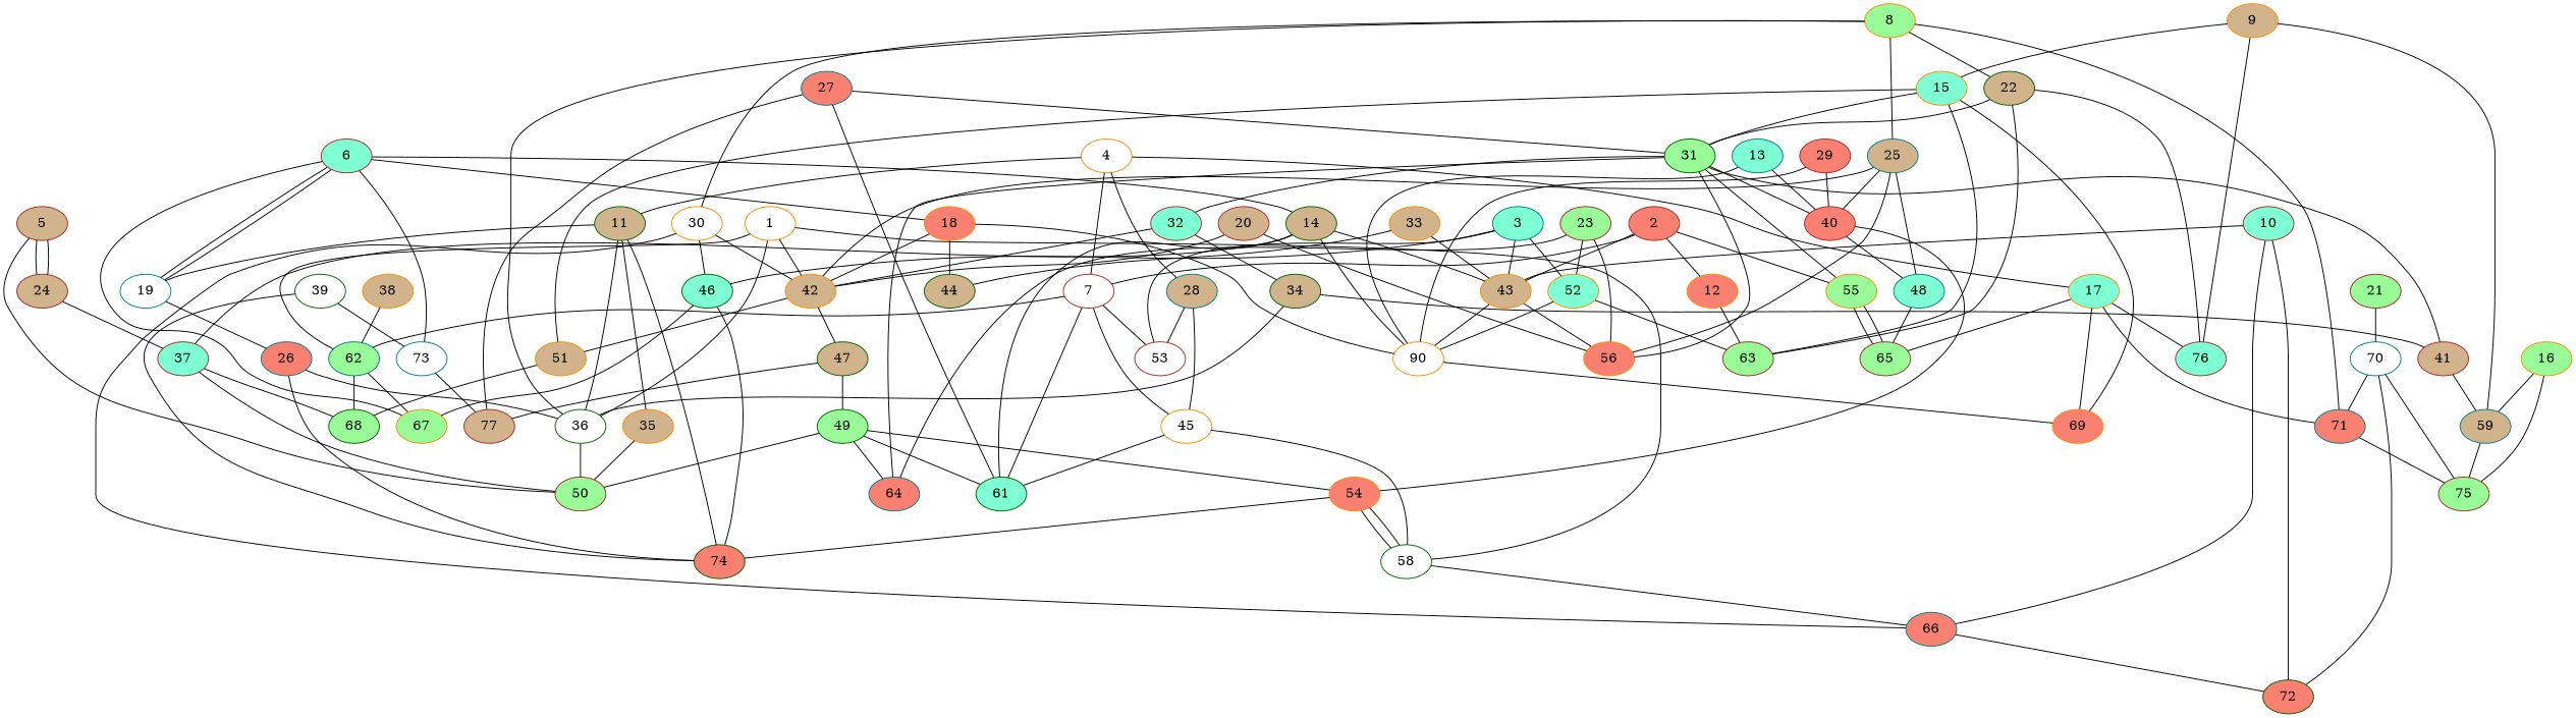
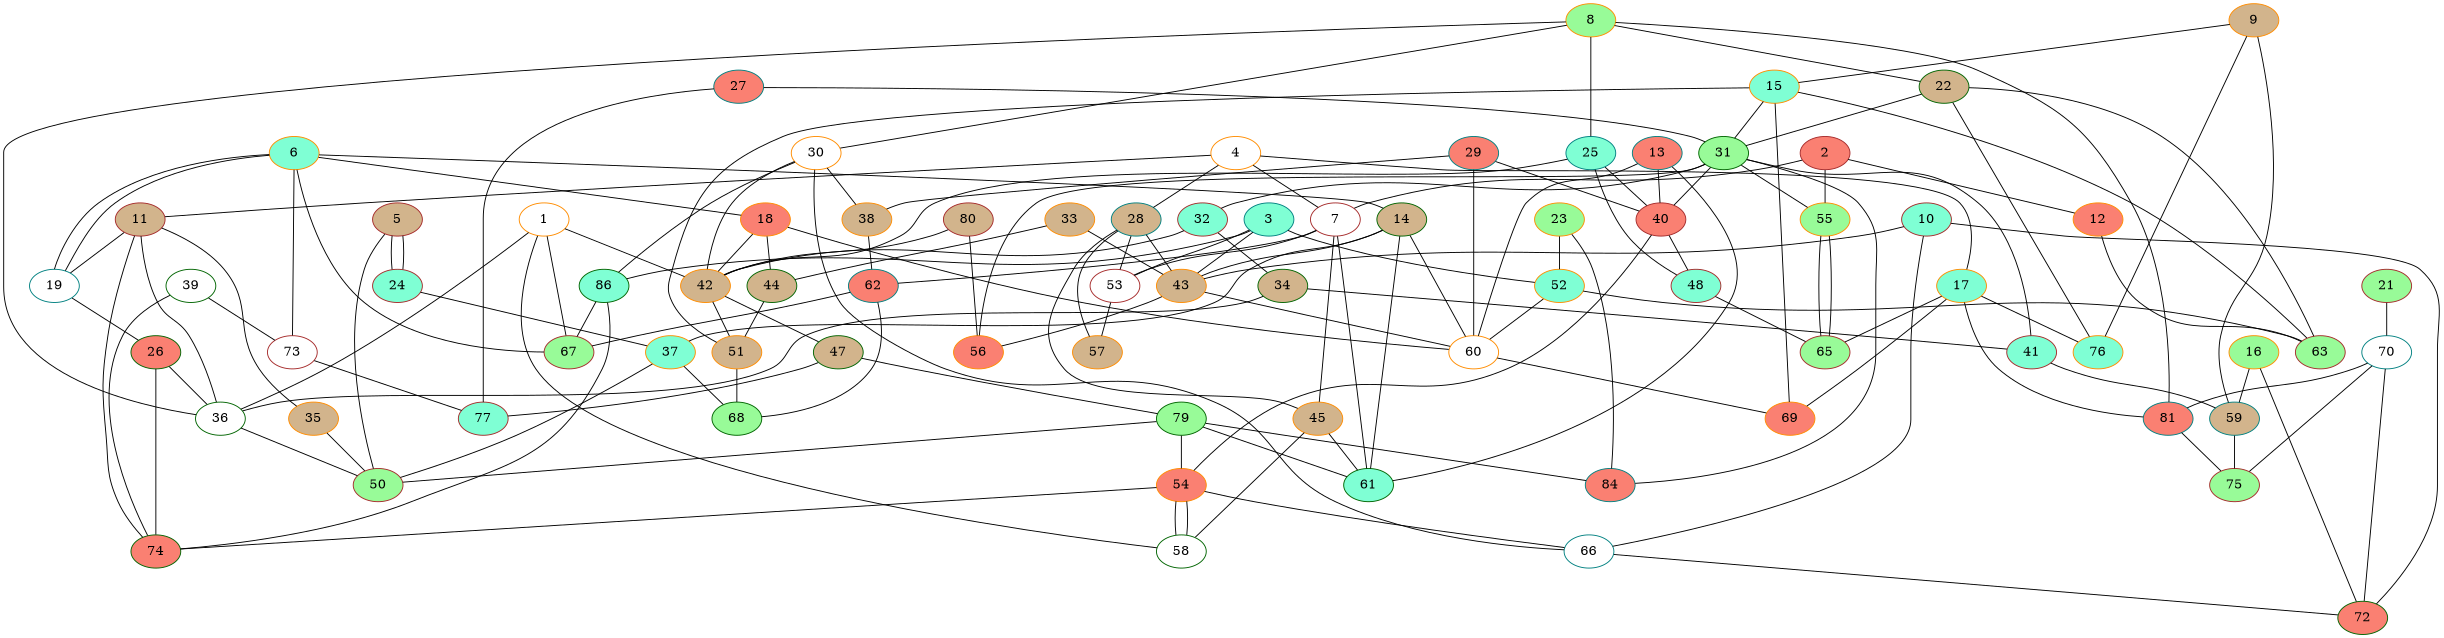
  graph {
    node [color=darkorange fillcolor=tan style=filled]
    1 [fillcolor=white]
    36 [color=darkgreen fillcolor=white]
    42
    58 [color=darkgreen fillcolor=white]
-   67 [fillcolor=palegreen]
+   67 [color=brown fillcolor=palegreen]
    50 [color=brown fillcolor=palegreen]
    51
    47 [color=darkgreen]
-   76 [color=brown fillcolor=aquamarine]
+   76 [fillcolor=aquamarine]
    2 [color=brown fillcolor=salmon]
    7 [color=brown fillcolor=white]
    12 [fillcolor=salmon]
    43
    55 [fillcolor=palegreen]
    53 [color=brown fillcolor=white]
-   45 [fillcolor=white]
+   45
    61 [color=darkgreen fillcolor=aquamarine]
-   62 [color=teal fillcolor=palegreen]
+   62 [color=teal fillcolor=salmon]
    63 [color=brown fillcolor=palegreen]
-   60 [fillcolor=white label=90]
+   60 [fillcolor=white]
    56 [fillcolor=salmon]
    65 [color=brown fillcolor=palegreen]
    3 [color=teal fillcolor=aquamarine]
-   46 [color=darkgreen fillcolor=aquamarine]
+   46 [color=darkgreen fillcolor=aquamarine label=86]
    52 [fillcolor=aquamarine]
    74 [color=darkgreen fillcolor=salmon]
+   57
    4 [fillcolor=white]
-   11 [color=darkgreen]
+   11 [color=brown]
    17 [fillcolor=aquamarine]
    28 [color=teal]
    19 [color=teal fillcolor=white]
    35
-   71 [color=teal fillcolor=salmon]
+   71 [color=teal fillcolor=salmon label=81]
    69 [fillcolor=salmon]
    5 [color=brown]
-   24 [color=brown]
-   37 [color=brown fillcolor=aquamarine]
-   6 [color=brown fillcolor=aquamarine]
+   24 [color=brown fillcolor=aquamarine]
+   37 [fillcolor=aquamarine]
+   6 [fillcolor=aquamarine]
    14 [color=darkgreen]
    18 [fillcolor=salmon]
-   73 [color=teal fillcolor=white]
+   73 [color=brown fillcolor=white]
    44 [color=darkgreen]
-   26 [color=teal fillcolor=salmon]
-   77 [color=brown]
+   26 [color=darkgreen fillcolor=salmon]
+   77 [color=brown fillcolor=aquamarine]
    68 [color=darkgreen fillcolor=palegreen]
    8 [fillcolor=palegreen]
    22 [color=darkgreen]
-   25 [color=teal]
+   25 [color=teal fillcolor=aquamarine]
    30 [fillcolor=white]
    31 [color=darkgreen fillcolor=palegreen]
    40 [color=brown fillcolor=salmon]
-   48 [color=teal fillcolor=aquamarine]
-   66 [color=teal fillcolor=salmon]
+   48 [color=brown fillcolor=aquamarine]
+   66 [color=teal fillcolor=white]
    38
    75 [color=brown fillcolor=palegreen]
    9
    15 [fillcolor=aquamarine]
    59 [color=teal]
    10 [color=brown fillcolor=aquamarine]
    72 [color=darkgreen fillcolor=salmon]
-   13 [color=teal fillcolor=aquamarine]
+   13 [color=teal fillcolor=salmon]
    54 [fillcolor=salmon]
-   64 [color=teal fillcolor=salmon]
+   64 [color=teal fillcolor=salmon label=84]
    32 [color=brown fillcolor=aquamarine]
-   41 [color=brown]
+   41 [color=brown fillcolor=aquamarine]
    16 [fillcolor=palegreen]
-   20 [color=brown]
+   20 [color=brown label=80]
    21 [color=brown fillcolor=palegreen]
    70 [color=teal fillcolor=white]
-   23 [color=brown fillcolor=palegreen]
+   23 [fillcolor=palegreen]
    27 [color=teal fillcolor=salmon]
-   29 [color=brown fillcolor=salmon]
+   29 [color=teal fillcolor=salmon]
    34 [color=darkgreen]
    33
    39 [color=darkgreen fillcolor=white]
-   49 [color=darkgreen fillcolor=palegreen]
+   49 [color=darkgreen fillcolor=palegreen label=79]
    1 -- 36
    1 -- 42
    1 -- 58
-   1 -- 62
+   1 -- 67
    36 -- 50
    42 -- 51
    42 -- 47
    51 -- 68
    47 -- 77
    47 -- 49
    2 -- 7
    2 -- 12
-   2 -- 43
+   28 -- 43
    2 -- 55
    7 -- 53
    7 -- 45
    7 -- 61
    7 -- 62
    12 -- 63
    43 -- 60
    43 -- 56
    55 -- 65
    55 -- 65
+   53 -- 57
    45 -- 58
    45 -- 61
    62 -- 67
    62 -- 68
    60 -- 69
    3 -- 43
    3 -- 53
    3 -- 46
    3 -- 52
    46 -- 67
    46 -- 74
    52 -- 63
    52 -- 60
    4 -- 7
    4 -- 11
    4 -- 17
    4 -- 28
    11 -- 36
    11 -- 74
    11 -- 19
    11 -- 35
    17 -- 76
    17 -- 65
    17 -- 71
    17 -- 69
    28 -- 53
    28 -- 45
+   28 -- 57
    19 -- 26
    35 -- 50
    71 -- 75
    5 -- 50
    5 -- 24
    5 -- 24
    24 -- 37
    37 -- 50
    37 -- 68
    6 -- 67
    6 -- 19
    6 -- 19
    6 -- 14
    6 -- 18
    6 -- 73
    14 -- 43
    14 -- 61
    14 -- 60
    14 -- 37
    18 -- 42
    18 -- 60
    18 -- 44
    73 -- 77
+   44 -- 51
    26 -- 36
    26 -- 74
    8 -- 36
    8 -- 71
    8 -- 22
    8 -- 25
    8 -- 30
    22 -- 76
    22 -- 63
    22 -- 31
    25 -- 42
-   25 -- 56
    25 -- 40
    25 -- 48
    30 -- 42
    30 -- 46
    30 -- 66
+   30 -- 38
    31 -- 55
    31 -- 56
    31 -- 40
    31 -- 64
    31 -- 32
    31 -- 41
    40 -- 48
    40 -- 54
    48 -- 65
    66 -- 72
    38 -- 62
    9 -- 76
    9 -- 15
    9 -- 59
    15 -- 51
    15 -- 63
    15 -- 69
    15 -- 31
    59 -- 75
    10 -- 43
    10 -- 66
    10 -- 72
    13 -- 60
    13 -- 40
    54 -- 58
    54 -- 58
    54 -- 74
-   58 -- 66
+   54 -- 66
    32 -- 42
    32 -- 34
    41 -- 59
-   16 -- 75
+   16 -- 72
    16 -- 59
    20 -- 42
    20 -- 56
    21 -- 70
    70 -- 71
    70 -- 75
    70 -- 72
-   23 -- 56
    23 -- 52
    23 -- 64
-   27 -- 61
+   13 -- 61
    27 -- 77
    27 -- 31
    29 -- 60
    29 -- 40
+   29 -- 38
    34 -- 36
    34 -- 41
    33 -- 43
    33 -- 44
    39 -- 74
    39 -- 73
    49 -- 50
    49 -- 61
    49 -- 54
    49 -- 64
  }
